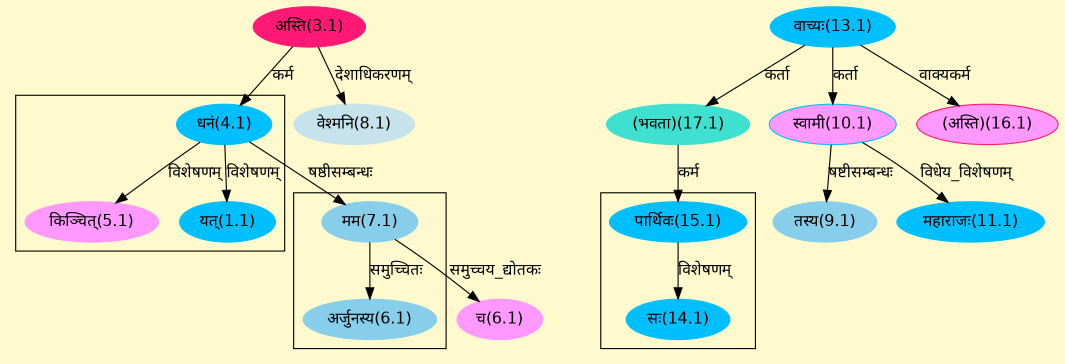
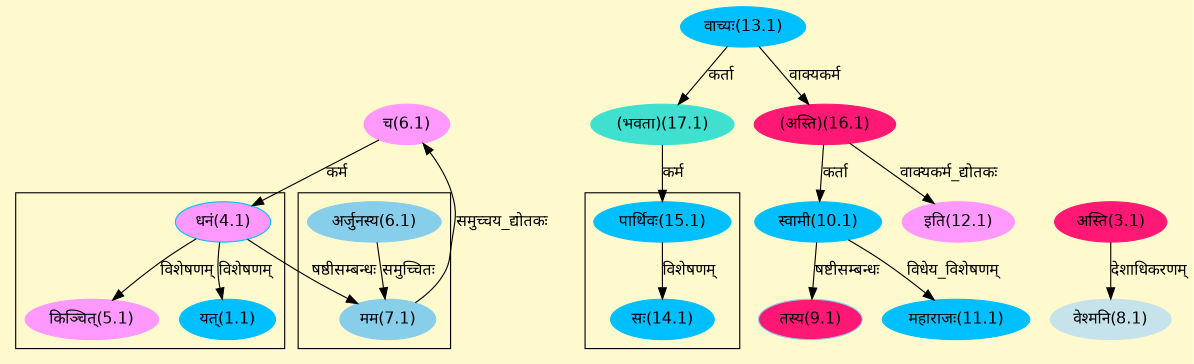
  digraph {
    bgcolor=lemonchiffon1
    compound=true
    fontname="DejaVu Sans"
    rankdir=BT
    node [color="#00BFFF" fontname="DejaVu Sans" style=filled]
    edge [dir=back fontname="DejaVu Sans"]
    n1 [label="यत्(1.1)"]
-   n2 [label="धनं(4.1)"]
+   n2 [label="धनं(4.1)" fillcolor="#FF99FF"]
    n3 [color="#FF99FF" label="किञ्चित्(5.1)"]
    n4 [color="#87CEEB" label="अर्जुनस्य(6.1)"]
    n5 [color="#87CEEB" label="मम(7.1)"]
    n6 [label="सः(14.1)"]
    n7 [label="पार्थिवः(15.1)"]
    n8 [color="#FF1975" label="अस्ति(3.1)"]
    n9 [color="#40E0D0" label="(भवता)(17.1)"]
    n10 [label="वाच्यः(13.1)"]
    n11 [color="#FF99FF" label="च(6.1)"]
    n12 [color="#C6E2EB" label="वेश्मनि(8.1)"]
-   n13 [color="#87CEEB" label="तस्य(9.1)"]
-   n14 [label="स्वामी(10.1)" fillcolor="#FF99FF"]
-   n15 [color="#FF1975" label="(अस्ति)(16.1)" fillcolor="#FF99FF"]
+   n13 [color="#87CEEB" label="तस्य(9.1)" fillcolor="#FF1975"]
+   n14 [label="स्वामी(10.1)"]
+   n15 [color="#FF1975" label="(अस्ति)(16.1)"]
    n16 [label="महाराजः(11.1)"]
+   n17 [color="#FF99FF" label="इति(12.1)"]
    subgraph cluster_1 {
      n1
      n2
      n3
    }
    subgraph cluster_2 {
      n4
      n5
    }
    subgraph cluster_3 {
      n6
      n7
    }
    n1 -> n2 [label="विशेषणम्"]
-   n2 -> n8 [label="कर्म"]
+   n2 -> n11 [label="कर्म"]
    n3 -> n2 [label="विशेषणम्"]
-   n4 -> n5 [label="समुच्चितः"]
+   n5 -> n4 [label="समुच्चितः"]
    n5 -> n2 [label="षष्ठीसम्बन्धः"]
    n6 -> n7 [label="विशेषणम्"]
    n7 -> n9 [label="कर्म"]
    n9 -> n10 [label="कर्ता"]
    n11 -> n5 [label="समुच्चय_द्योतकः"]
    n12 -> n8 [label="देशाधिकरणम्"]
    n13 -> n14 [label="षष्टीसम्बन्धः"]
-   n14 -> n10 [label="कर्ता"]
+   n14 -> n15 [label="कर्ता"]
    n15 -> n10 [label="वाक्यकर्म"]
    n16 -> n14 [label="विधेय_विशेषणम्"]
+   n17 -> n15 [label="वाक्यकर्म_द्योतकः"]
  }
